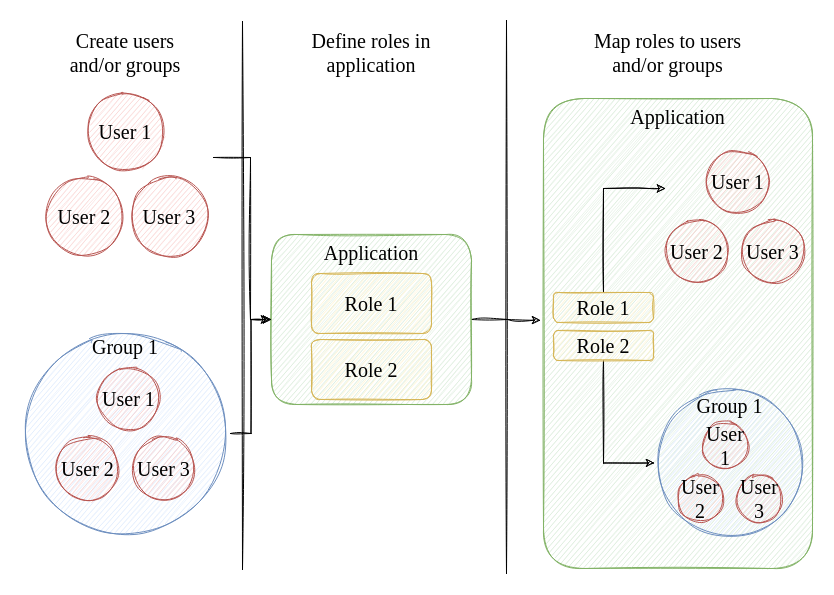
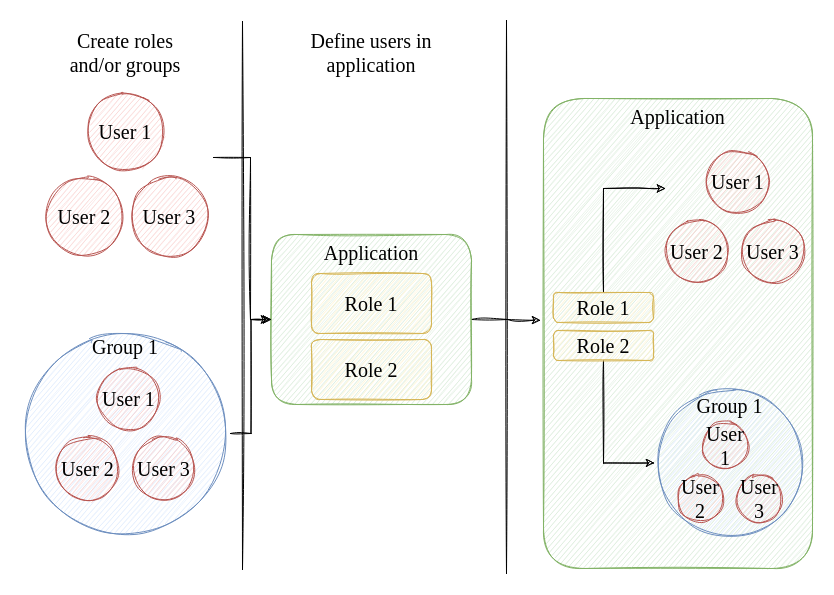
  <mxCell id="0" />
  <mxCell id="1" parent="0" />
  <mxCell id="2" style="edgeStyle=orthogonalEdgeStyle;rounded=0;sketch=1;orthogonalLoop=1;jettySize=auto;html=1;entryX=-0.011;entryY=0.472;entryDx=0;entryDy=0;entryPerimeter=0;fontFamily=Architects Daughter;fontSource=https%3A%2F%2Ffonts.googleapis.com%2Fcss%3Ffamily%3DArchitects%2BDaughter;fontSize=20;" edge="1" parent="1" source="3" target="17"><mxGeometry relative="1" as="geometry" /></mxCell>
  <mxCell id="3" value="Application" style="rounded=1;whiteSpace=wrap;html=1;sketch=1;hachureGap=4;fontFamily=Architects Daughter;fontSource=https%3A%2F%2Ffonts.googleapis.com%2Fcss%3Ffamily%3DArchitects%2BDaughter;fontSize=20;verticalAlign=top;fillColor=#d5e8d4;strokeColor=#82b366;" parent="1" vertex="1"><mxGeometry x="271" y="234" width="200" height="170" as="geometry" /></mxCell>
  <mxCell id="4" value="" style="endArrow=none;html=1;rounded=0;sketch=1;" edge="1" parent="1"><mxGeometry width="50" height="50" relative="1" as="geometry"><mxPoint x="242" y="569" as="sourcePoint" /><mxPoint x="242" y="21" as="targetPoint" /></mxGeometry></mxCell>
  <mxCell id="5" value="" style="endArrow=none;html=1;rounded=0;sketch=1;" edge="1" parent="1"><mxGeometry width="50" height="50" relative="1" as="geometry"><mxPoint x="506" y="573" as="sourcePoint" /><mxPoint x="506" y="20" as="targetPoint" /></mxGeometry></mxCell>
  <mxCell id="6" value="User 1" style="ellipse;whiteSpace=wrap;html=1;aspect=fixed;sketch=1;fontSize=20;fontFamily=Architects Daughter;fontSource=https%3A%2F%2Ffonts.googleapis.com%2Fcss%3Ffamily%3DArchitects%2BDaughter;fillColor=#f8cecc;strokeColor=#b85450;" vertex="1" parent="1"><mxGeometry x="85" y="91" width="80" height="80" as="geometry" /></mxCell>
  <mxCell id="7" value="User 2" style="ellipse;whiteSpace=wrap;html=1;aspect=fixed;sketch=1;fontSize=20;fontFamily=Architects Daughter;fontSource=https%3A%2F%2Ffonts.googleapis.com%2Fcss%3Ffamily%3DArchitects%2BDaughter;fillColor=#f8cecc;strokeColor=#b85450;" vertex="1" parent="1"><mxGeometry x="44" y="176" width="80" height="80" as="geometry" /></mxCell>
  <mxCell id="8" style="edgeStyle=orthogonalEdgeStyle;rounded=0;sketch=1;orthogonalLoop=1;jettySize=auto;html=1;fontFamily=Architects Daughter;fontSource=https%3A%2F%2Ffonts.googleapis.com%2Fcss%3Ffamily%3DArchitects%2BDaughter;fontSize=20;" edge="1" parent="1"><mxGeometry relative="1" as="geometry"><mxPoint x="269" y="319" as="targetPoint" /><mxPoint x="213" y="157" as="sourcePoint" /><Array as="points"><mxPoint x="250" y="157" /><mxPoint x="250" y="319" /></Array></mxGeometry></mxCell>
  <mxCell id="9" value="User 3" style="ellipse;whiteSpace=wrap;html=1;aspect=fixed;sketch=1;fontSize=20;fontFamily=Architects Daughter;fontSource=https%3A%2F%2Ffonts.googleapis.com%2Fcss%3Ffamily%3DArchitects%2BDaughter;fillColor=#f8cecc;strokeColor=#b85450;" vertex="1" parent="1"><mxGeometry x="129" y="176" width="80" height="80" as="geometry" /></mxCell>
  <mxCell id="10" style="edgeStyle=orthogonalEdgeStyle;rounded=0;sketch=1;orthogonalLoop=1;jettySize=auto;html=1;entryX=0;entryY=0.5;entryDx=0;entryDy=0;fontFamily=Architects Daughter;fontSource=https%3A%2F%2Ffonts.googleapis.com%2Fcss%3Ffamily%3DArchitects%2BDaughter;fontSize=20;" edge="1" parent="1" source="11" target="3"><mxGeometry relative="1" as="geometry" /></mxCell>
  <mxCell id="11" value="Group 1" style="ellipse;whiteSpace=wrap;html=1;aspect=fixed;sketch=1;fontFamily=Architects Daughter;fontSource=https%3A%2F%2Ffonts.googleapis.com%2Fcss%3Ffamily%3DArchitects%2BDaughter;fontSize=20;verticalAlign=top;fillColor=#dae8fc;strokeColor=#6c8ebf;" vertex="1" parent="1"><mxGeometry x="20" y="328" width="210" height="210" as="geometry" /></mxCell>
  <mxCell id="12" value="User 1" style="ellipse;whiteSpace=wrap;html=1;aspect=fixed;sketch=1;fontSize=20;fontFamily=Architects Daughter;fontSource=https%3A%2F%2Ffonts.googleapis.com%2Fcss%3Ffamily%3DArchitects%2BDaughter;fillColor=#f8cecc;strokeColor=#b85450;" vertex="1" parent="1"><mxGeometry x="95.5" y="365.5" width="65" height="65" as="geometry" /></mxCell>
  <mxCell id="13" value="User 2" style="ellipse;whiteSpace=wrap;html=1;aspect=fixed;sketch=1;fontSize=20;fontFamily=Architects Daughter;fontSource=https%3A%2F%2Ffonts.googleapis.com%2Fcss%3Ffamily%3DArchitects%2BDaughter;fillColor=#f8cecc;strokeColor=#b85450;" vertex="1" parent="1"><mxGeometry x="54.5" y="435.5" width="65" height="65" as="geometry" /></mxCell>
  <mxCell id="14" value="User 3" style="ellipse;whiteSpace=wrap;html=1;aspect=fixed;sketch=1;fontSize=20;fontFamily=Architects Daughter;fontSource=https%3A%2F%2Ffonts.googleapis.com%2Fcss%3Ffamily%3DArchitects%2BDaughter;fillColor=#f8cecc;strokeColor=#b85450;" vertex="1" parent="1"><mxGeometry x="130.5" y="435.5" width="65" height="65" as="geometry" /></mxCell>
  <mxCell id="15" value="Role 1" style="rounded=1;whiteSpace=wrap;html=1;sketch=1;fontFamily=Architects Daughter;fontSource=https%3A%2F%2Ffonts.googleapis.com%2Fcss%3Ffamily%3DArchitects%2BDaughter;fontSize=20;fillColor=#fff2cc;strokeColor=#d6b656;" vertex="1" parent="1"><mxGeometry x="311" y="273" width="120" height="60" as="geometry" /></mxCell>
  <mxCell id="16" value="Role 2" style="rounded=1;whiteSpace=wrap;html=1;sketch=1;fontFamily=Architects Daughter;fontSource=https%3A%2F%2Ffonts.googleapis.com%2Fcss%3Ffamily%3DArchitects%2BDaughter;fontSize=20;fillColor=#fff2cc;strokeColor=#d6b656;" vertex="1" parent="1"><mxGeometry x="311" y="339" width="120" height="60" as="geometry" /></mxCell>
  <mxCell id="17" value="Application" style="rounded=1;whiteSpace=wrap;html=1;sketch=1;hachureGap=4;fontFamily=Architects Daughter;fontSource=https%3A%2F%2Ffonts.googleapis.com%2Fcss%3Ffamily%3DArchitects%2BDaughter;fontSize=20;verticalAlign=top;fillColor=#d5e8d4;strokeColor=#82b366;" vertex="1" parent="1"><mxGeometry x="543" y="98" width="269" height="470" as="geometry" /></mxCell>
- <mxCell id="18" value="Create users and/or groups" style="text;html=1;strokeColor=none;fillColor=none;align=center;verticalAlign=middle;whiteSpace=wrap;rounded=0;sketch=1;fontFamily=Architects Daughter;fontSource=https%3A%2F%2Ffonts.googleapis.com%2Fcss%3Ffamily%3DArchitects%2BDaughter;fontSize=20;" vertex="1" parent="1"><mxGeometry x="54" y="37" width="142" height="30" as="geometry" /></mxCell>
- <mxCell id="19" value="Define roles in application" style="text;html=1;strokeColor=none;fillColor=none;align=center;verticalAlign=middle;whiteSpace=wrap;rounded=0;sketch=1;fontFamily=Architects Daughter;fontSource=https%3A%2F%2Ffonts.googleapis.com%2Fcss%3Ffamily%3DArchitects%2BDaughter;fontSize=20;" vertex="1" parent="1"><mxGeometry x="300" y="37" width="142" height="30" as="geometry" /></mxCell>
- <mxCell id="20" value="Map roles to users and/or groups" style="text;html=1;strokeColor=none;fillColor=none;align=center;verticalAlign=middle;whiteSpace=wrap;rounded=0;sketch=1;fontFamily=Architects Daughter;fontSource=https%3A%2F%2Ffonts.googleapis.com%2Fcss%3Ffamily%3DArchitects%2BDaughter;fontSize=20;" vertex="1" parent="1"><mxGeometry x="573" y="37" width="189" height="30" as="geometry" /></mxCell>
+ <mxCell id="18" value="Create roles and/or groups" style="text;html=1;strokeColor=none;fillColor=none;align=center;verticalAlign=middle;whiteSpace=wrap;rounded=0;sketch=1;fontFamily=Architects Daughter;fontSource=https%3A%2F%2Ffonts.googleapis.com%2Fcss%3Ffamily%3DArchitects%2BDaughter;fontSize=20;" vertex="1" parent="1"><mxGeometry x="54" y="37" width="142" height="30" as="geometry" /></mxCell>
+ <mxCell id="19" value="Define users in application" style="text;html=1;strokeColor=none;fillColor=none;align=center;verticalAlign=middle;whiteSpace=wrap;rounded=0;sketch=1;fontFamily=Architects Daughter;fontSource=https%3A%2F%2Ffonts.googleapis.com%2Fcss%3Ffamily%3DArchitects%2BDaughter;fontSize=20;" vertex="1" parent="1"><mxGeometry x="300" y="37" width="142" height="30" as="geometry" /></mxCell>
  <mxCell id="21" style="edgeStyle=orthogonalEdgeStyle;rounded=0;sketch=1;orthogonalLoop=1;jettySize=auto;html=1;exitX=0.5;exitY=0;exitDx=0;exitDy=0;fontFamily=Architects Daughter;fontSource=https%3A%2F%2Ffonts.googleapis.com%2Fcss%3Ffamily%3DArchitects%2BDaughter;fontSize=20;" edge="1" parent="1" source="22"><mxGeometry relative="1" as="geometry"><mxPoint x="665" y="188" as="targetPoint" /><Array as="points"><mxPoint x="603" y="188" /><mxPoint x="649" y="188" /></Array></mxGeometry></mxCell>
  <mxCell id="22" value="Role 1" style="rounded=1;whiteSpace=wrap;html=1;sketch=1;fontFamily=Architects Daughter;fontSource=https%3A%2F%2Ffonts.googleapis.com%2Fcss%3Ffamily%3DArchitects%2BDaughter;fontSize=20;fillColor=#fff2cc;strokeColor=#d6b656;" vertex="1" parent="1"><mxGeometry x="553" y="292" width="100" height="30" as="geometry" /></mxCell>
  <mxCell id="23" style="edgeStyle=orthogonalEdgeStyle;rounded=0;sketch=1;orthogonalLoop=1;jettySize=auto;html=1;entryX=0;entryY=0.5;entryDx=0;entryDy=0;fontFamily=Architects Daughter;fontSource=https%3A%2F%2Ffonts.googleapis.com%2Fcss%3Ffamily%3DArchitects%2BDaughter;fontSize=20;" edge="1" parent="1" source="24" target="28"><mxGeometry relative="1" as="geometry"><Array as="points"><mxPoint x="603" y="463" /></Array></mxGeometry></mxCell>
  <mxCell id="24" value="Role 2" style="rounded=1;whiteSpace=wrap;html=1;sketch=1;fontFamily=Architects Daughter;fontSource=https%3A%2F%2Ffonts.googleapis.com%2Fcss%3Ffamily%3DArchitects%2BDaughter;fontSize=20;fillColor=#fff2cc;strokeColor=#d6b656;" vertex="1" parent="1"><mxGeometry x="553" y="330" width="100" height="30" as="geometry" /></mxCell>
  <mxCell id="25" value="User 1" style="ellipse;whiteSpace=wrap;html=1;aspect=fixed;sketch=1;fontSize=20;fontFamily=Architects Daughter;fontSource=https%3A%2F%2Ffonts.googleapis.com%2Fcss%3Ffamily%3DArchitects%2BDaughter;fillColor=#f8cecc;strokeColor=#b85450;" vertex="1" parent="1"><mxGeometry x="705" y="148.5" width="65" height="65" as="geometry" /></mxCell>
  <mxCell id="26" value="User 2" style="ellipse;whiteSpace=wrap;html=1;aspect=fixed;sketch=1;fontSize=20;fontFamily=Architects Daughter;fontSource=https%3A%2F%2Ffonts.googleapis.com%2Fcss%3Ffamily%3DArchitects%2BDaughter;fillColor=#f8cecc;strokeColor=#b85450;" vertex="1" parent="1"><mxGeometry x="664" y="218.5" width="65" height="65" as="geometry" /></mxCell>
  <mxCell id="27" value="User 3" style="ellipse;whiteSpace=wrap;html=1;aspect=fixed;sketch=1;fontSize=20;fontFamily=Architects Daughter;fontSource=https%3A%2F%2Ffonts.googleapis.com%2Fcss%3Ffamily%3DArchitects%2BDaughter;fillColor=#f8cecc;strokeColor=#b85450;" vertex="1" parent="1"><mxGeometry x="740" y="218.5" width="65" height="65" as="geometry" /></mxCell>
  <mxCell id="28" value="Group 1" style="ellipse;whiteSpace=wrap;html=1;aspect=fixed;sketch=1;fontFamily=Architects Daughter;fontSource=https%3A%2F%2Ffonts.googleapis.com%2Fcss%3Ffamily%3DArchitects%2BDaughter;fontSize=20;verticalAlign=top;fillColor=#dae8fc;strokeColor=#6c8ebf;" vertex="1" parent="1"><mxGeometry x="654" y="387" width="151" height="151" as="geometry" /></mxCell>
  <mxCell id="29" value="User 1" style="ellipse;whiteSpace=wrap;html=1;aspect=fixed;sketch=1;fontSize=20;fontFamily=Architects Daughter;fontSource=https%3A%2F%2Ffonts.googleapis.com%2Fcss%3Ffamily%3DArchitects%2BDaughter;fillColor=#f8cecc;strokeColor=#b85450;" vertex="1" parent="1"><mxGeometry x="701" y="421" width="48" height="48" as="geometry" /></mxCell>
  <mxCell id="30" value="User 2" style="ellipse;whiteSpace=wrap;html=1;aspect=fixed;sketch=1;fontSize=20;fontFamily=Architects Daughter;fontSource=https%3A%2F%2Ffonts.googleapis.com%2Fcss%3Ffamily%3DArchitects%2BDaughter;fillColor=#f8cecc;strokeColor=#b85450;" vertex="1" parent="1"><mxGeometry x="676" y="474" width="48" height="48" as="geometry" /></mxCell>
  <mxCell id="31" value="User 3" style="ellipse;whiteSpace=wrap;html=1;aspect=fixed;sketch=1;fontSize=20;fontFamily=Architects Daughter;fontSource=https%3A%2F%2Ffonts.googleapis.com%2Fcss%3Ffamily%3DArchitects%2BDaughter;fillColor=#f8cecc;strokeColor=#b85450;" vertex="1" parent="1"><mxGeometry x="735" y="474" width="48" height="48" as="geometry" /></mxCell>
